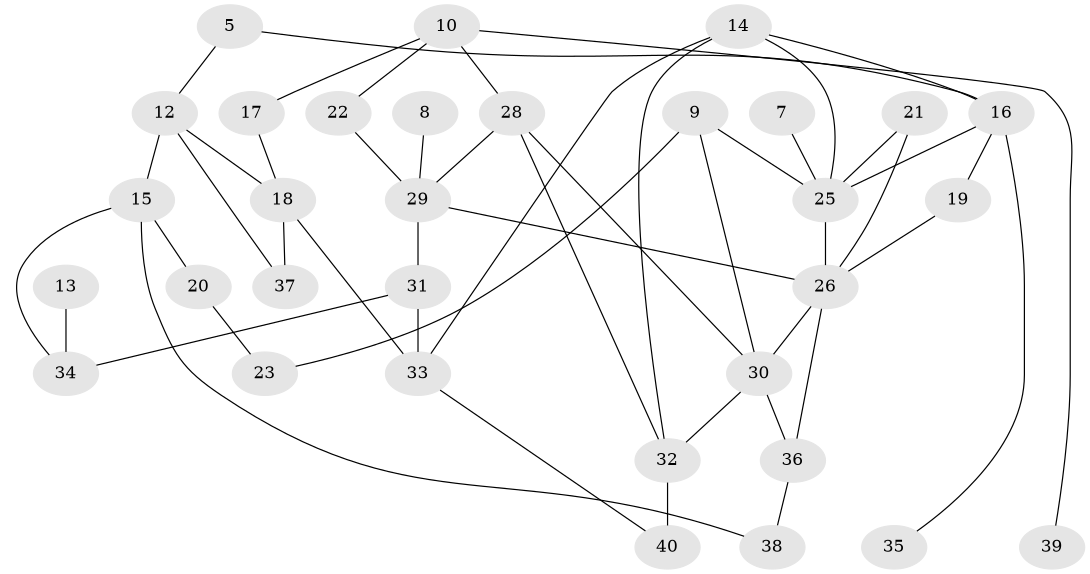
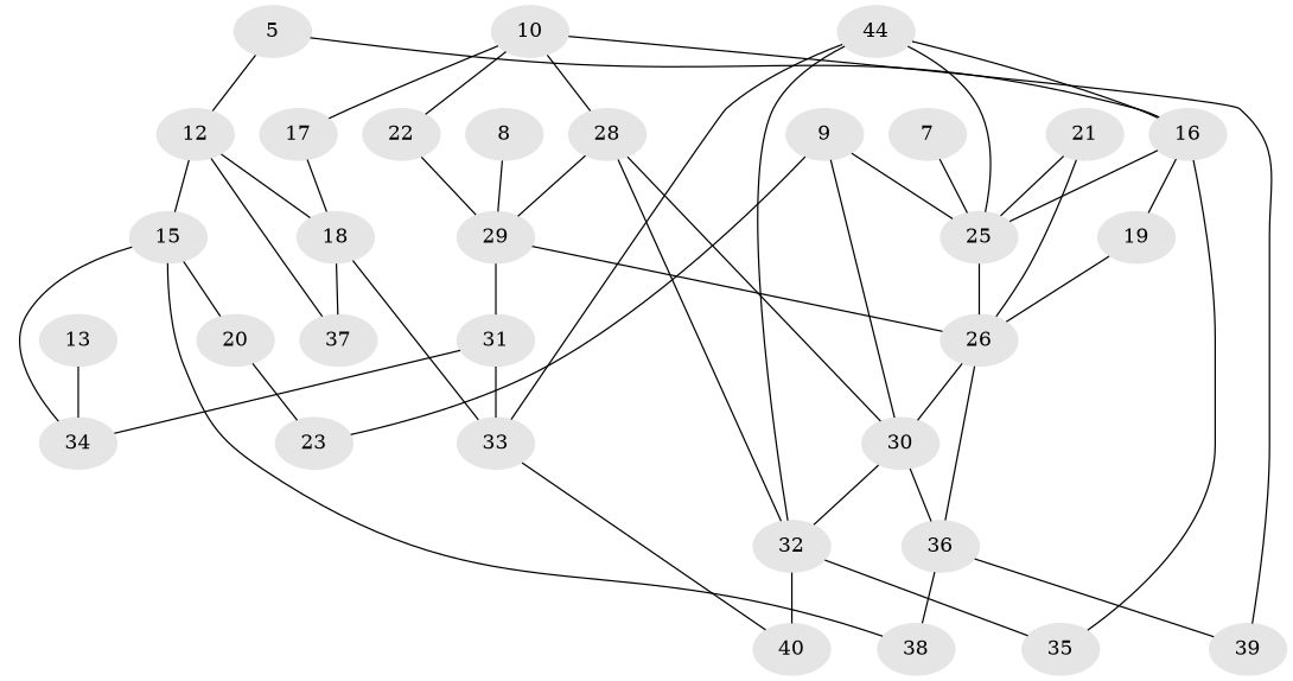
  graph {
    node [color=gray90 style=filled]
    edge [weight=1.0]
    5
    12
    16
    15
    18
    37
    25
    19
    35
    26
    7
    8
    29
    31
    9
    23
    30
    32
    36
    10
    17
    22
    28
    39
    34
    20
    38
    33
    13
-   14
+   14 [label=44]
    40
    21
    5 -- 12
    5 -- 16
    12 -- 15
    12 -- 18
    12 -- 37
    16 -- 25
    16 -- 19
    16 -- 35
    15 -- 34
    15 -- 20
    15 -- 38
    18 -- 37
    18 -- 33
    25 -- 26 [weight=2.0]
    19 -- 26
    26 -- 30
    26 -- 36
    7 -- 25
    8 -- 29
    29 -- 26
    29 -- 31
    31 -- 34
    31 -- 33
    9 -- 25
    9 -- 23
    9 -- 30
    30 -- 32
    30 -- 36
+   32 -- 35
    32 -- 40 [weight=2.0]
+   36 -- 39
    36 -- 38
    10 -- 17
    10 -- 22
    10 -- 28
    10 -- 39
    17 -- 18
    22 -- 29
    28 -- 29
    28 -- 30
    28 -- 32
    20 -- 23
    33 -- 40
    13 -- 34 [weight=2.0]
    14 -- 16
    14 -- 25
    14 -- 32
    14 -- 33
    21 -- 25
    21 -- 26
  }
